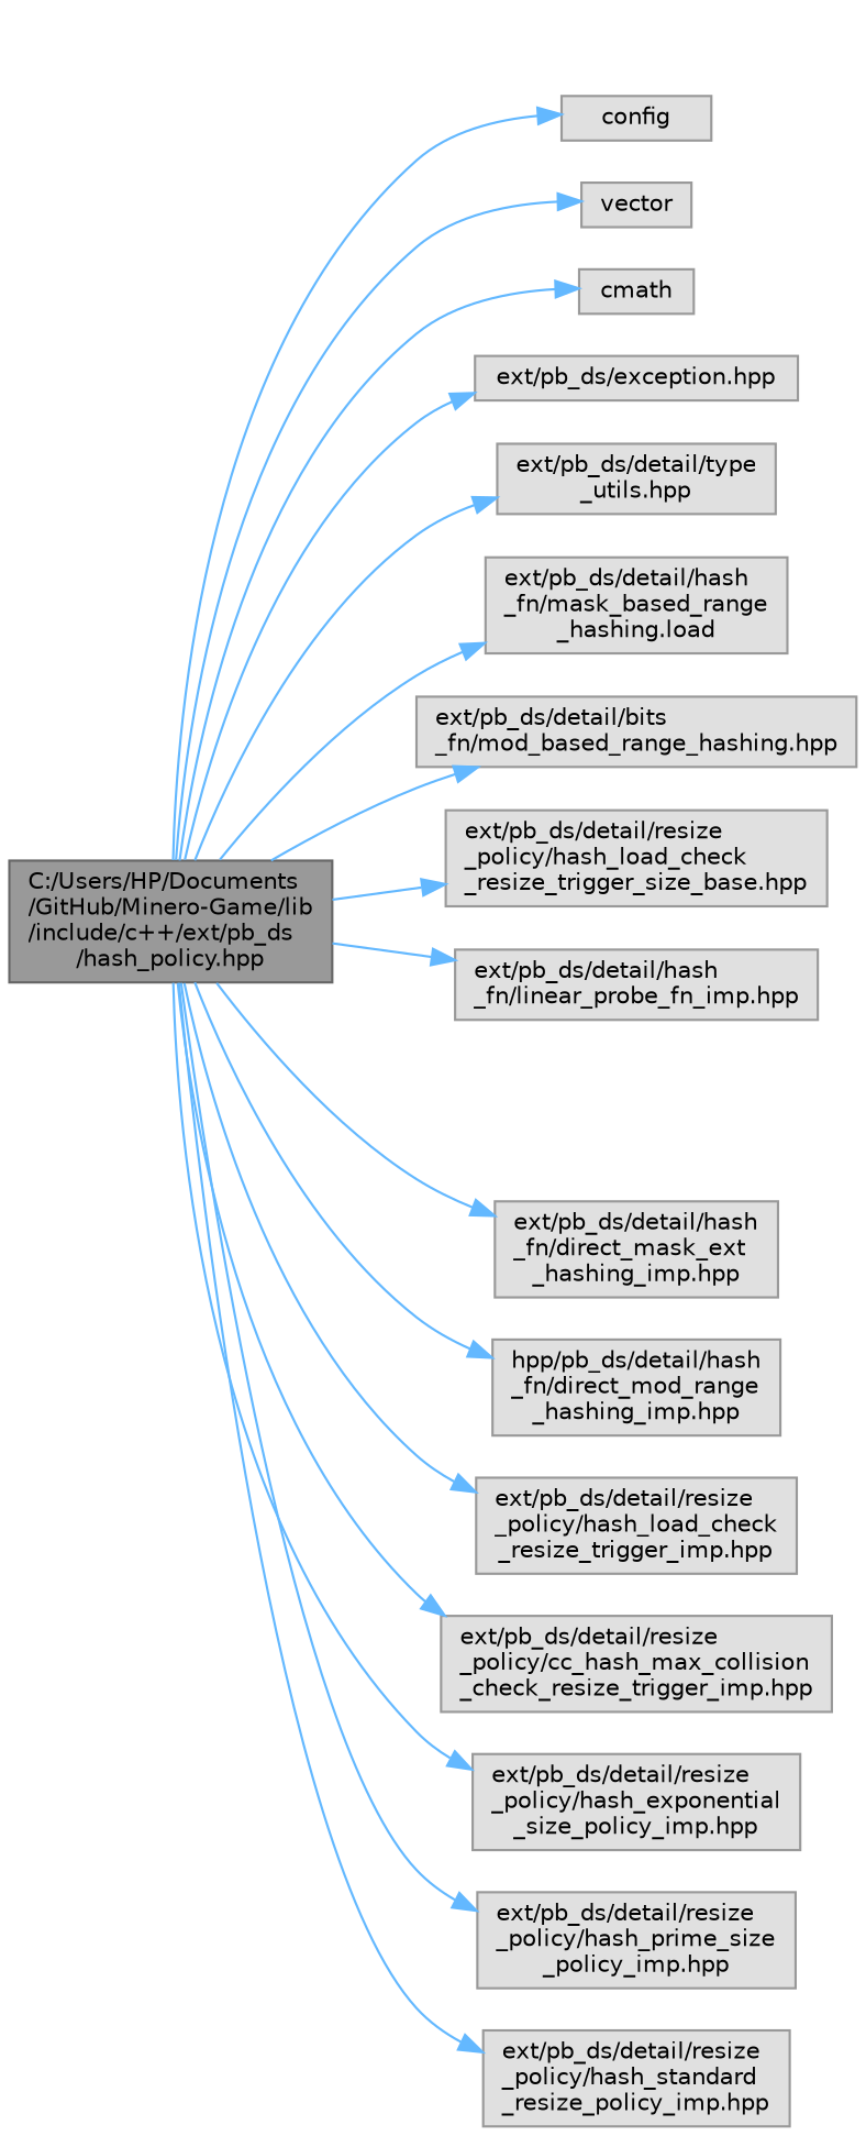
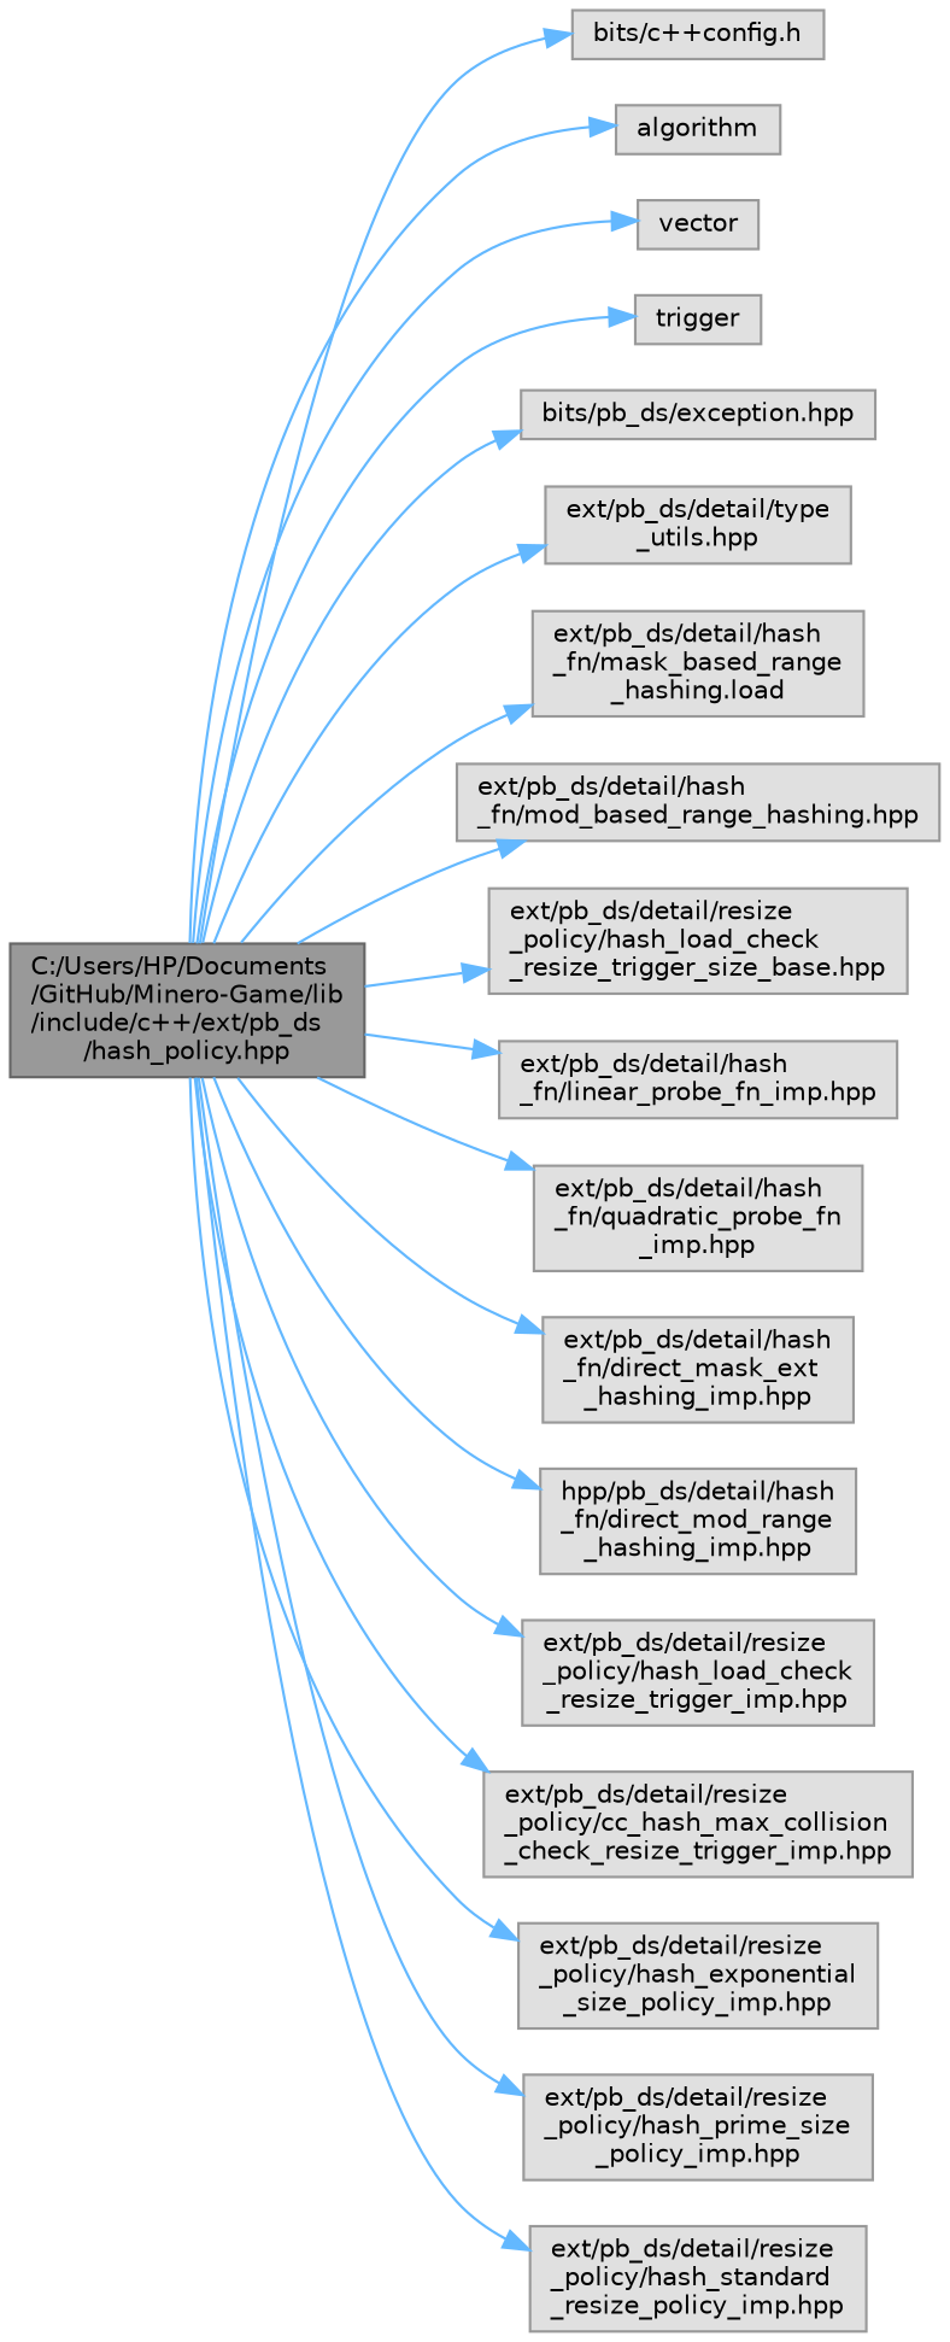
  digraph {
    rankdir=LR
    node [color=grey60 fillcolor="#E0E0E0" fontname=Helvetica fontsize=10 shape=box style=filled]
    edge [color=steelblue1 fontname=Helvetica fontsize=10 labelfontname=Helvetica labelfontsize=10 style=solid]
    n1 [color=gray40 fillcolor=grey60 fontcolor=black height=0.2 label="C:/Users/HP/Documents\l/GitHub/Minero-Game/lib\l/include/c++/ext/pb_ds\l/hash_policy.hpp" width=0.4]
-   n3 [height=0.2 label=config width=0.4]
+   n2 [height=0.2 label="bits/c++config.h" width=0.4]
+   n3 [height=0.2 label=algorithm width=0.4]
    n4 [height=0.2 label=vector width=0.4]
-   n5 [height=0.2 label=cmath width=0.4]
-   n6 [height=0.2 label="ext/pb_ds/exception.hpp" width=0.4]
+   n5 [height=0.2 label=trigger width=0.4]
+   n6 [height=0.2 label="bits/pb_ds/exception.hpp" width=0.4]
    n7 [height=0.2 label="ext/pb_ds/detail/type\l_utils.hpp" width=0.4]
    n8 [height=0.2 label="ext/pb_ds/detail/hash\l_fn/mask_based_range\l_hashing.load" width=0.4]
-   n9 [height=0.2 label="ext/pb_ds/detail/bits\l_fn/mod_based_range_hashing.hpp" width=0.4]
+   n9 [height=0.2 label="ext/pb_ds/detail/hash\l_fn/mod_based_range_hashing.hpp" width=0.4]
    n10 [height=0.2 label="ext/pb_ds/detail/resize\l_policy/hash_load_check\l_resize_trigger_size_base.hpp" width=0.4]
    n11 [height=0.2 label="ext/pb_ds/detail/hash\l_fn/linear_probe_fn_imp.hpp" width=0.4]
+   n12 [height=0.2 label="ext/pb_ds/detail/hash\l_fn/quadratic_probe_fn\l_imp.hpp" width=0.4]
    n13 [height=0.2 label="ext/pb_ds/detail/hash\l_fn/direct_mask_ext\l_hashing_imp.hpp" width=0.4]
    n14 [height=0.2 label="hpp/pb_ds/detail/hash\l_fn/direct_mod_range\l_hashing_imp.hpp" width=0.4]
    n15 [height=0.2 label="ext/pb_ds/detail/resize\l_policy/hash_load_check\l_resize_trigger_imp.hpp" width=0.4]
    n16 [height=0.2 label="ext/pb_ds/detail/resize\l_policy/cc_hash_max_collision\l_check_resize_trigger_imp.hpp" width=0.4]
    n17 [height=0.2 label="ext/pb_ds/detail/resize\l_policy/hash_exponential\l_size_policy_imp.hpp" width=0.4]
    n18 [height=0.2 label="ext/pb_ds/detail/resize\l_policy/hash_prime_size\l_policy_imp.hpp" width=0.4]
    n19 [height=0.2 label="ext/pb_ds/detail/resize\l_policy/hash_standard\l_resize_policy_imp.hpp" width=0.4]
+   n1 -> n2
    n1 -> n3
    n1 -> n4
    n1 -> n5
    n1 -> n6
    n1 -> n7
    n1 -> n8
    n1 -> n9
    n1 -> n10
    n1 -> n11
+   n1 -> n12
    n1 -> n13
    n1 -> n14
    n1 -> n15
    n1 -> n16
    n1 -> n17
    n1 -> n18
    n1 -> n19
  }
